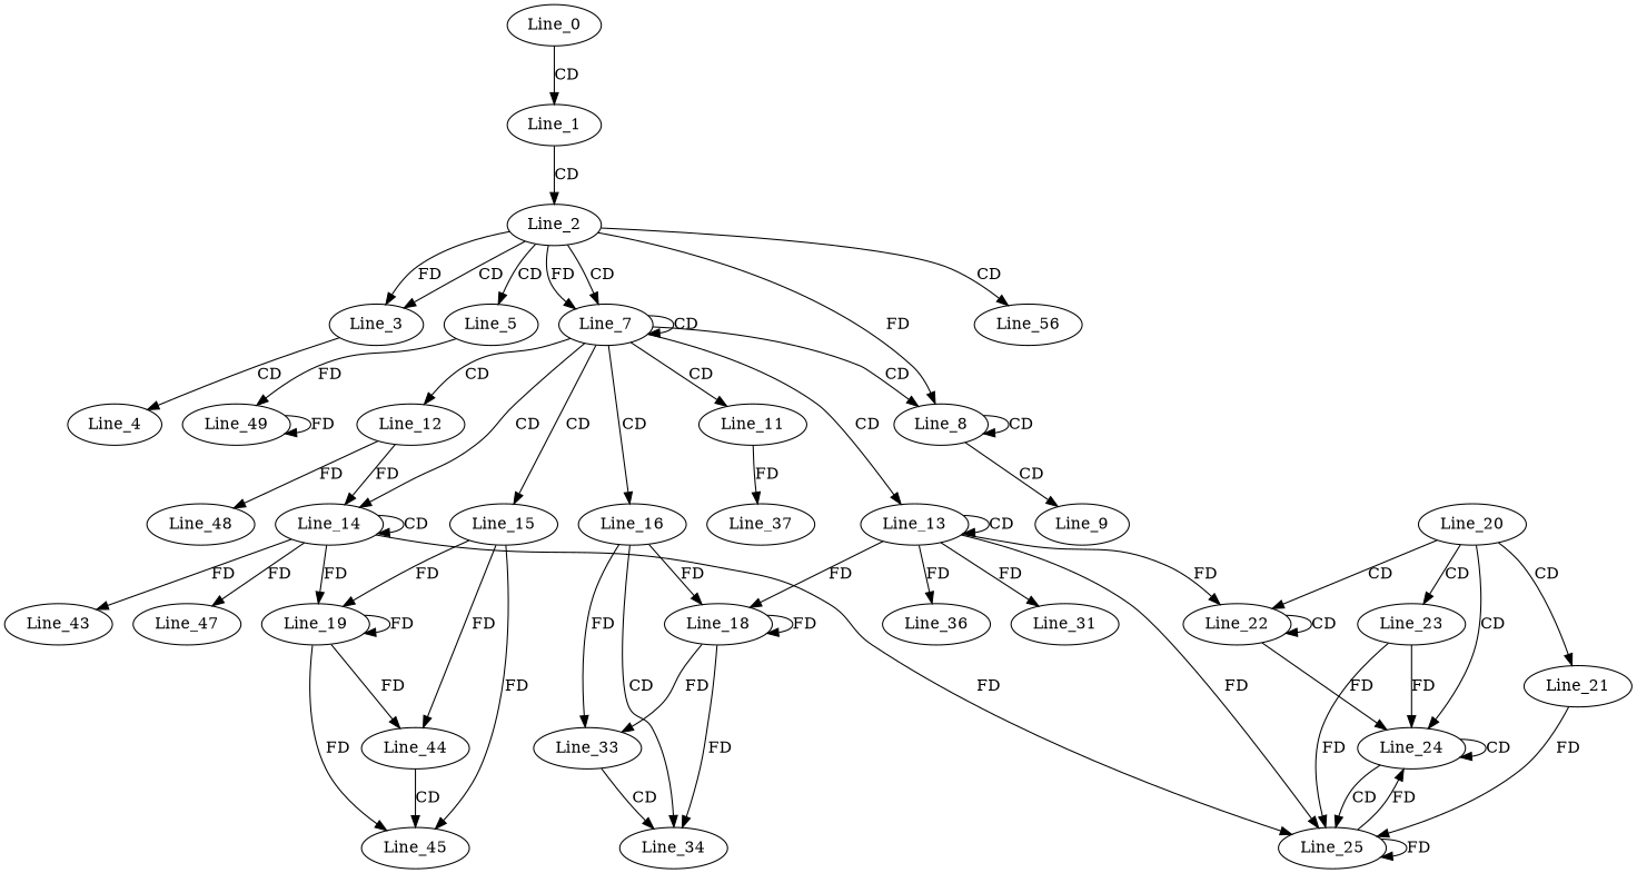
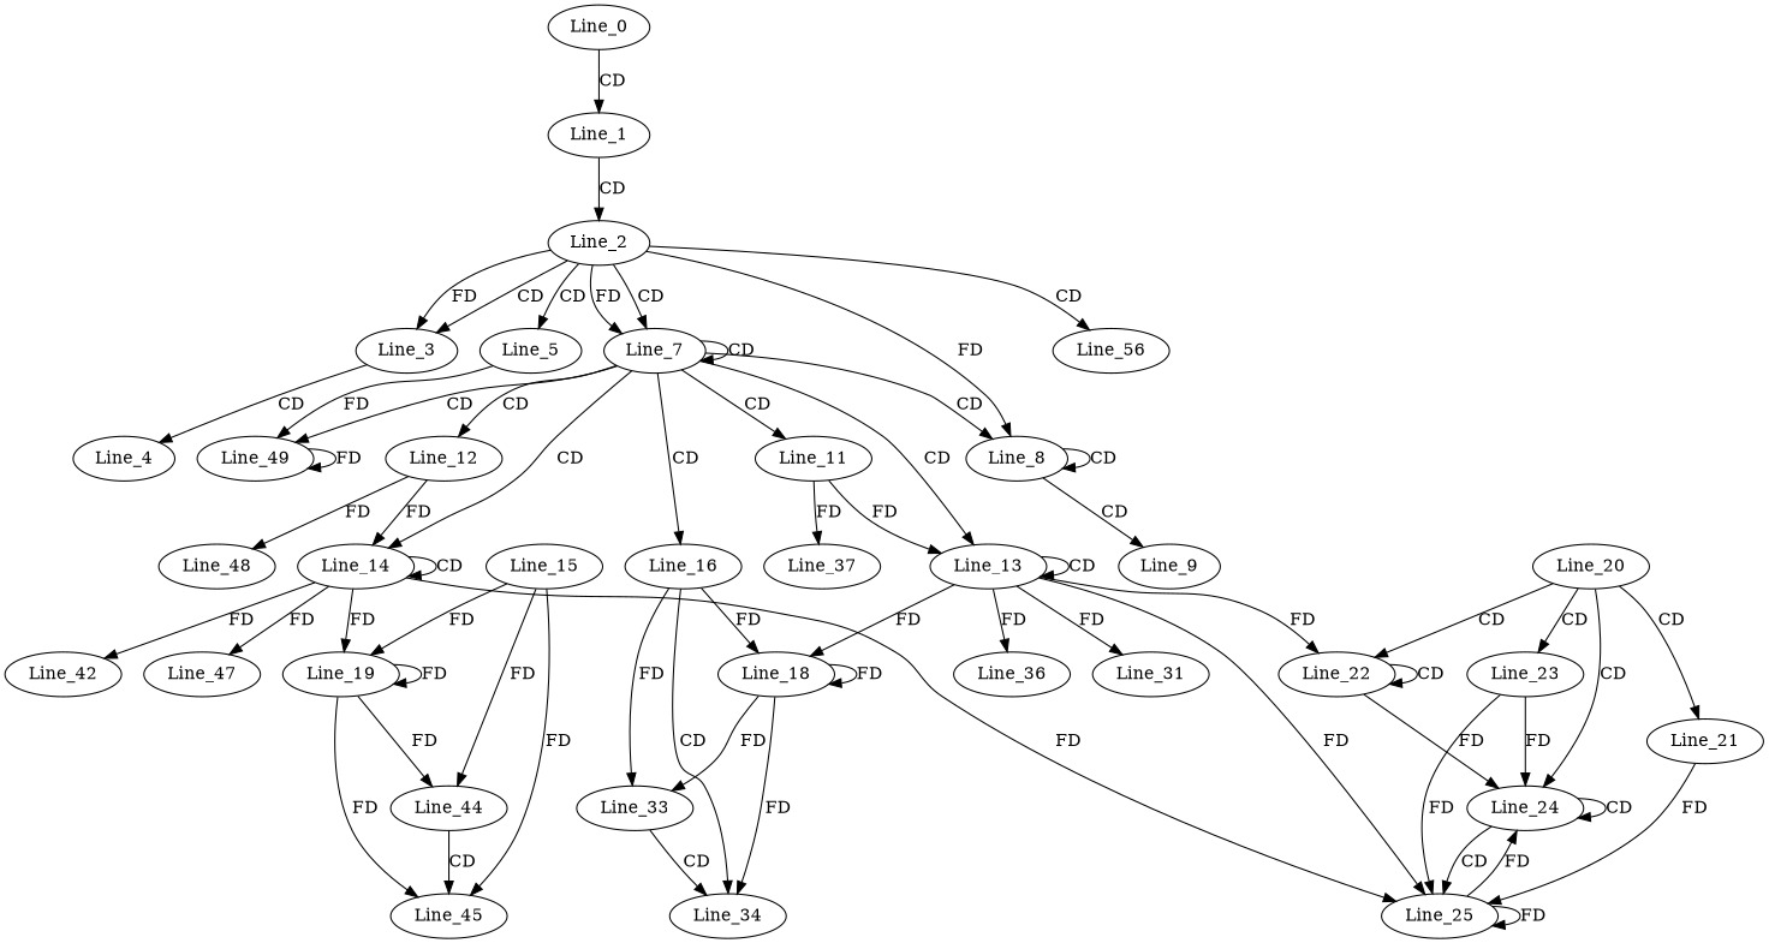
  digraph {
    Line_0
    Line_1
    Line_2
    Line_3
    n5 [label=Line_5]
    Line_7
    Line_8
    Line_56
    Line_4
    Line_49
    Line_11
    Line_12
    Line_13
    Line_14
    Line_15
    Line_16
    Line_9
    Line_37
    Line_48
    Line_18
    Line_22
    Line_25
    Line_31
    Line_36
    Line_19
-   Line_42 [label=Line_43]
+   Line_42
    Line_47
    Line_44
    Line_45
    Line_33
    Line_34
    Line_24
    Line_20
    Line_21
    Line_23
    Line_0 -> Line_1 [label=CD]
    Line_1 -> Line_2 [label=CD]
    Line_2 -> Line_3 [label=CD]
    Line_2 -> Line_3 [label=FD]
    Line_2 -> n5 [label=CD]
    Line_2 -> Line_7 [label=CD]
    Line_2 -> Line_7 [label=FD]
    Line_2 -> Line_8 [label=FD]
    Line_2 -> Line_56 [label=CD]
    Line_3 -> Line_4 [label=CD]
    n5 -> Line_49 [label=FD]
    Line_7 -> Line_7 [label=CD]
    Line_7 -> Line_8 [label=CD]
    Line_7 -> Line_11 [label=CD]
    Line_7 -> Line_12 [label=CD]
    Line_7 -> Line_13 [label=CD]
    Line_7 -> Line_14 [label=CD]
-   Line_7 -> Line_15 [label=CD]
+   Line_7 -> Line_49 [label=CD]
    Line_7 -> Line_16 [label=CD]
    Line_8 -> Line_8 [label=CD]
    Line_8 -> Line_9 [label=CD]
    Line_49 -> Line_49 [label=FD]
+   Line_11 -> Line_13 [label=FD]
    Line_11 -> Line_37 [label=FD]
    Line_12 -> Line_14 [label=FD]
    Line_12 -> Line_48 [label=FD]
    Line_13 -> Line_13 [label=CD]
    Line_13 -> Line_18 [label=FD]
    Line_13 -> Line_22 [label=FD]
    Line_13 -> Line_25 [label=FD]
    Line_13 -> Line_31 [label=FD]
    Line_13 -> Line_36 [label=FD]
    Line_14 -> Line_14 [label=CD]
    Line_14 -> Line_25 [label=FD]
    Line_14 -> Line_19 [label=FD]
    Line_14 -> Line_42 [label=FD]
    Line_14 -> Line_47 [label=FD]
    Line_15 -> Line_19 [label=FD]
    Line_15 -> Line_44 [label=FD]
    Line_15 -> Line_45 [label=FD]
    Line_16 -> Line_18 [label=FD]
    Line_16 -> Line_33 [label=FD]
    Line_16 -> Line_34 [label=CD]
    Line_18 -> Line_18 [label=FD]
    Line_18 -> Line_33 [label=FD]
    Line_18 -> Line_34 [label=FD]
    Line_22 -> Line_22 [label=CD]
    Line_22 -> Line_24 [label=FD]
    Line_25 -> Line_25 [label=FD]
    Line_25 -> Line_24 [label=FD]
    Line_19 -> Line_19 [label=FD]
    Line_19 -> Line_44 [label=FD]
    Line_19 -> Line_45 [label=FD]
    Line_44 -> Line_45 [label=CD]
    Line_33 -> Line_34 [label=CD]
    Line_24 -> Line_25 [label=CD]
    Line_24 -> Line_24 [label=CD]
    Line_20 -> Line_22 [label=CD]
    Line_20 -> Line_24 [label=CD]
    Line_20 -> Line_21 [label=CD]
    Line_20 -> Line_23 [label=CD]
    Line_21 -> Line_25 [label=FD]
    Line_23 -> Line_25 [label=FD]
    Line_23 -> Line_24 [label=FD]
  }
